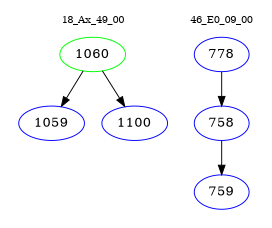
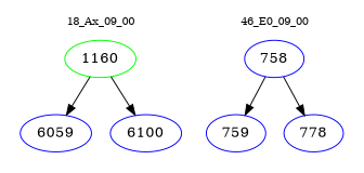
  digraph {
    node [color=blue]
    edge [color=black]
-   n1 [color=green label=1060]
-   n2 [label=1059]
-   n3 [label=1100]
+   n1 [color=green label=1160]
+   n2 [label=6059]
+   n3 [label=6100]
    n4 [label=758]
    n5 [label=759]
    n6 [label=778]
    subgraph cluster_1 {
      color=white
      fontsize=10
-     label="18_Ax_49_00"
+     label="18_Ax_09_00"
      n1
      n2
      n3
    }
    subgraph cluster_2 {
      color=white
      fontsize=10
      label="46_E0_09_00"
      n4
      n5
      n6
    }
    n1 -> n2
    n1 -> n3
    n4 -> n5
-   n6 -> n4
+   n4 -> n6
  }
